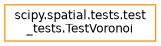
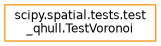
  digraph {
    rankdir=LR
-   n1 [color=darkorange fillcolor=white fontname=Helvetica fontsize=10 height=0.2 label="scipy.spatial.tests.test\l_tests.TestVoronoi" shape=box style=filled width=0.4]
+   n1 [color=darkorange fillcolor=white fontname=Helvetica fontsize=10 height=0.2 label="scipy.spatial.tests.test\l_qhull.TestVoronoi" shape=box style=filled width=0.4]
  }
